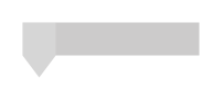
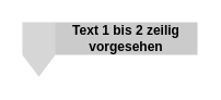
  <mxCell id="0" />
  <mxCell id="1" parent="0" />
  <mxCell id="2" value="" style="group" parent="1" vertex="1" connectable="0"><mxGeometry x="20" y="20" width="160" height="50" as="geometry" /></mxCell>
  <mxCell id="3" value="" style="html=1;shape=mxgraph.infographic.flag;dx=30;dy=20;strokeColor=none;align=center;verticalAlign=top;fontColor=#ffffff;fontSize=12;fontStyle=1;shadow=0;spacingTop=5;fillColor=#CCCBCB;" parent="2" vertex="1"><mxGeometry width="160" height="50" as="geometry" /></mxCell>
+ <mxCell id="4" value="Text 1 bis 2 zeilig vorgesehen" style="text;html=1;strokeColor=none;fillColor=none;align=center;verticalAlign=middle;whiteSpace=wrap;rounded=0;fontStyle=1;fontSize=12;" parent="2" vertex="1"><mxGeometry x="30" width="130" height="30" as="geometry" /></mxCell>
